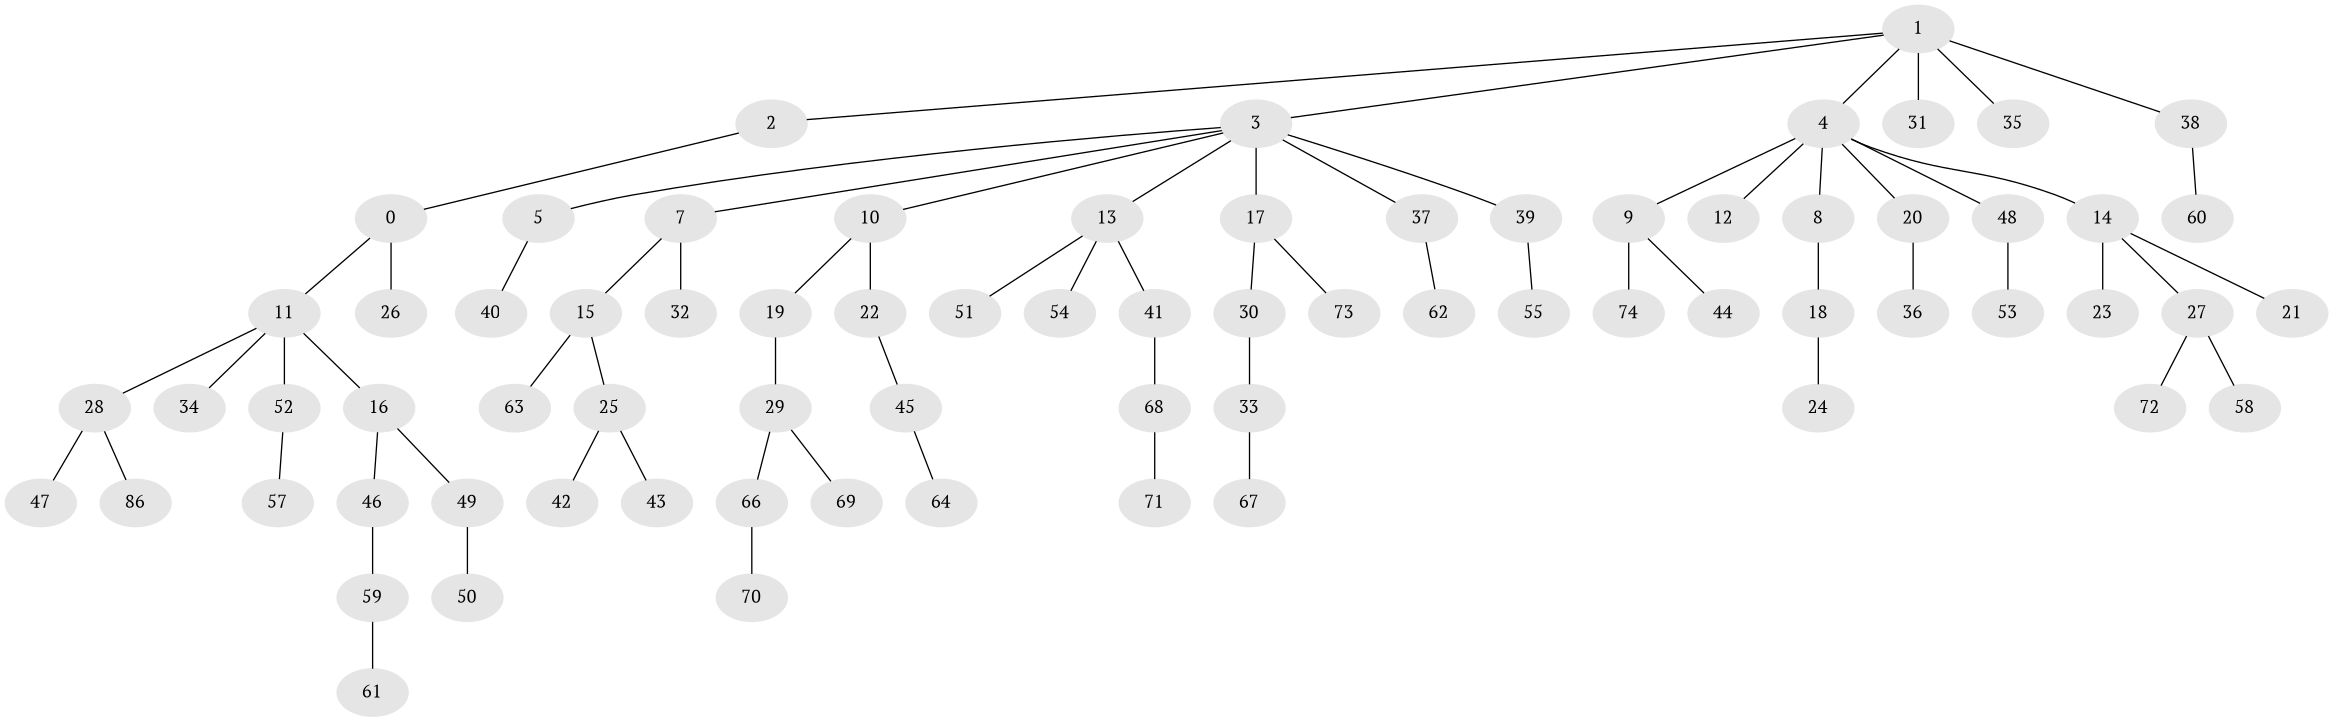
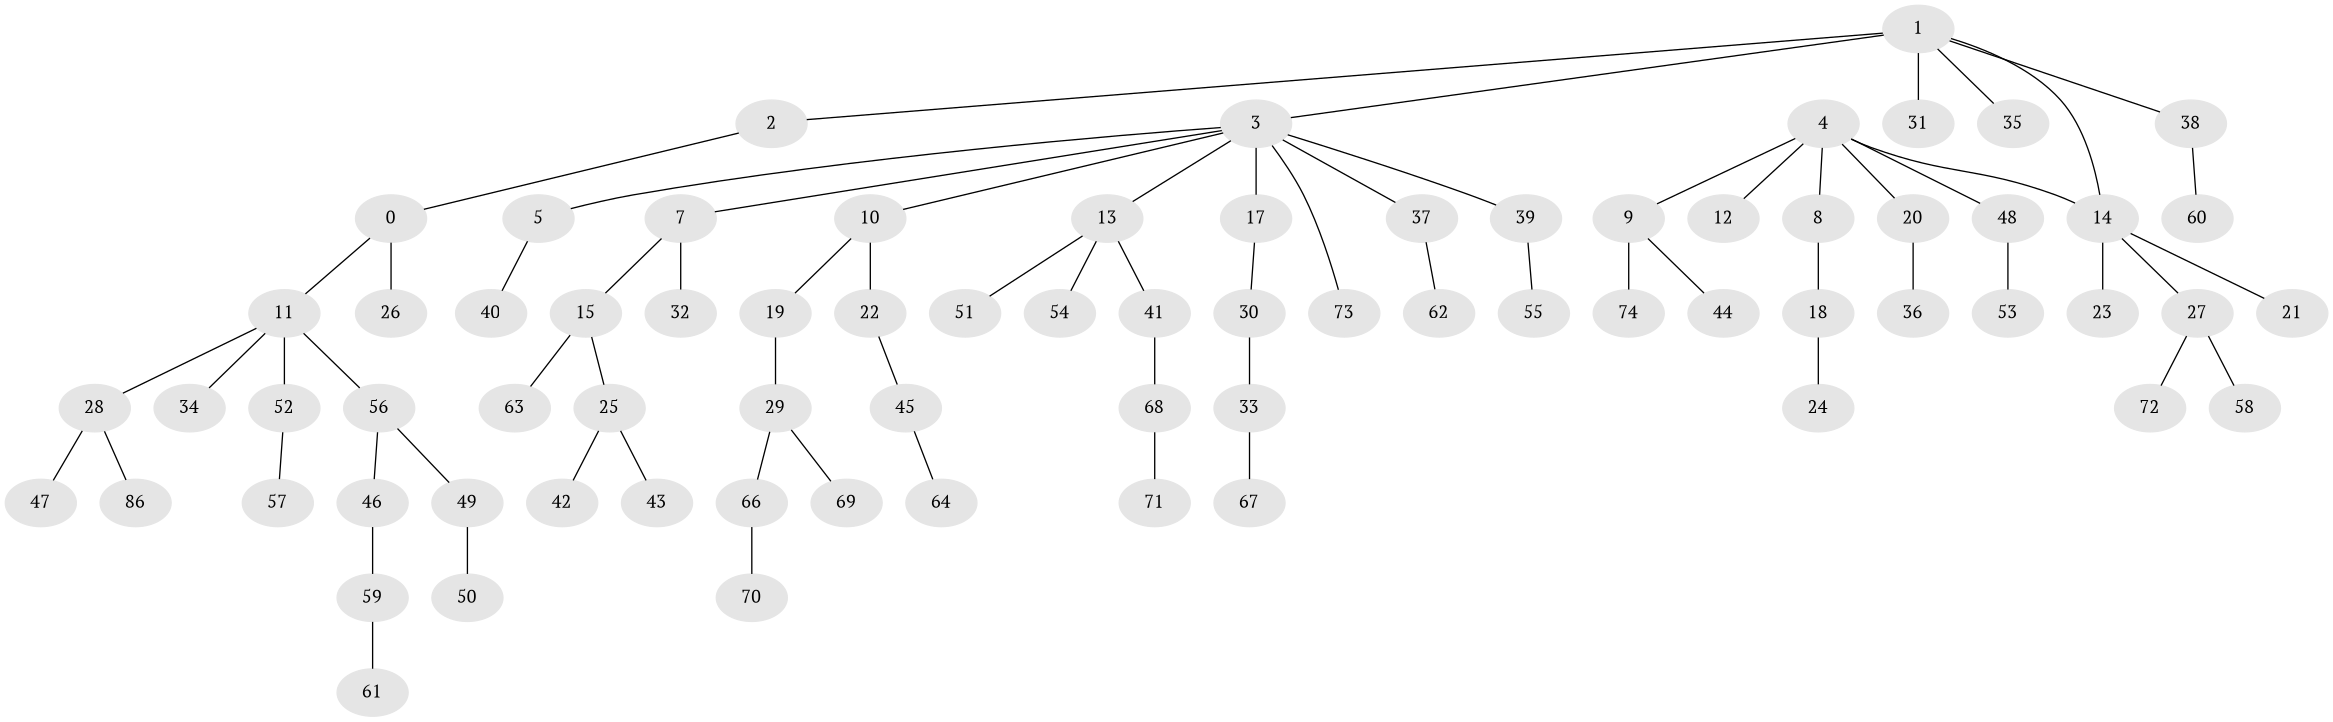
  graph {
    fontname="PT Serif"
    node [color=gray90 fontname="PT Serif" style=filled]
    edge [fontname="PT Serif"]
    1
    2
    3
    4
    31
    35
    38
    n8 [label=0]
    5
    7
    10
    13
    17
    37
    39
    8
    9
    12
    14
    20
    48
    60
    11
    26
    40
    15
    32
    19
    22
    41
    51
    54
    30
    73
    62
    55
    18
    44
    74
    21
    23
    27
    36
    53
-   16
+   16 [label=56]
    28
    34
    52
    25
    63
    24
    29
    45
    46
    49
    47
    n57 [label=86]
    57
    68
    58
    72
    42
    43
    59
    50
    33
    66
    69
    64
    70
    67
    71
    61
    1 -- 2
    1 -- 3
-   1 -- 4
+   1 -- 14
    1 -- 31
    1 -- 35
    1 -- 38
    2 -- n8
    3 -- 5
    3 -- 7
    3 -- 10
    3 -- 13
    3 -- 17
    3 -- 37
    3 -- 39
    4 -- 8
    4 -- 9
    4 -- 12
    4 -- 14
    4 -- 20
    4 -- 48
    38 -- 60
    n8 -- 11
    n8 -- 26
    5 -- 40
    7 -- 15
    7 -- 32
    10 -- 19
    10 -- 22
    13 -- 41
    13 -- 51
    13 -- 54
    17 -- 30
-   17 -- 73
+   3 -- 73
    37 -- 62
    39 -- 55
    8 -- 18
    9 -- 44
    9 -- 74
    14 -- 21
    14 -- 23
    14 -- 27
    20 -- 36
    48 -- 53
    11 -- 16
    11 -- 28
    11 -- 34
    11 -- 52
    15 -- 25
    15 -- 63
    19 -- 29
    22 -- 45
    41 -- 68
    30 -- 33
    18 -- 24
    27 -- 58
    27 -- 72
    16 -- 46
    16 -- 49
    28 -- 47
    28 -- n57
    52 -- 57
    25 -- 42
    25 -- 43
    29 -- 66
    29 -- 69
    45 -- 64
    46 -- 59
    49 -- 50
    68 -- 71
    59 -- 61
    33 -- 67
    66 -- 70
  }
